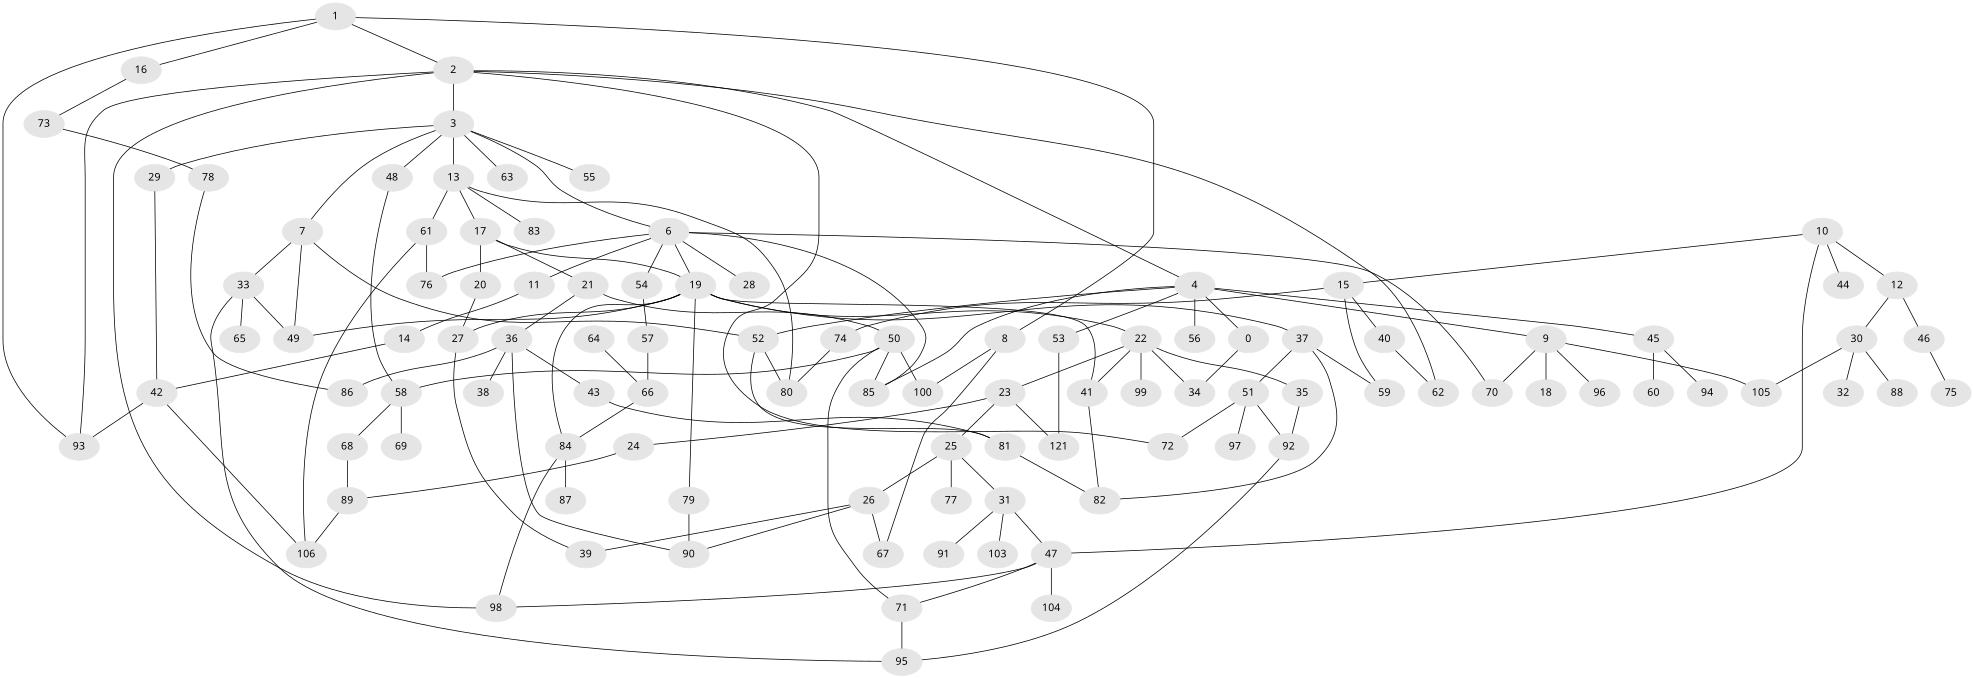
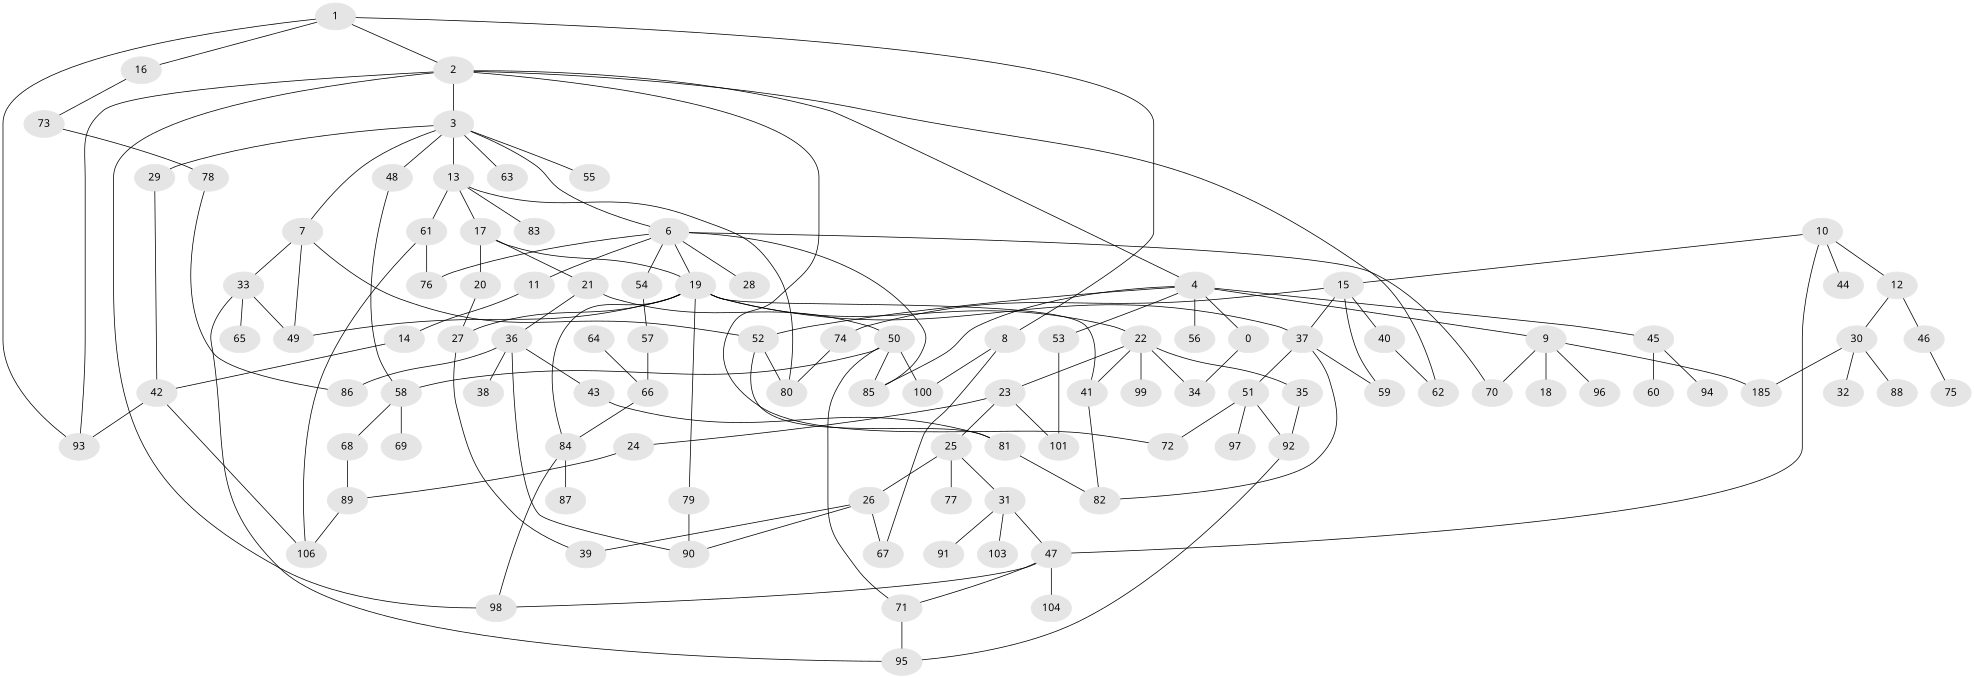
  graph {
    fontname="Noto Sans"
    node [color=gray90 fontname="Noto Sans" style=filled]
    edge [fontname="Noto Sans"]
    1
    2
    8
    16
    93
    3
    4
    62
    72
    98
    67
    100
    73
    6
    7
    13
    29
    48
    55
    63
    n21 [label=0]
    9
    45
    53
    56
    85
    52
    11
    19
    28
    54
    70
    76
    33
    49
    17
    61
    80
    83
    42
    58
    34
    18
    96
-   105
+   105 [label=185]
    15
    37
    40
    59
    74
    60
    94
-   101 [label=121]
+   101
    14
    22
    27
    41
    79
    84
    57
    10
    12
    44
    47
    65
    95
    81
    30
    46
    71
    104
    32
    88
    75
    20
    21
    106
    51
    82
    78
    36
    50
    23
    35
    99
    39
    90
    87
    38
    43
    86
    24
    25
    92
    89
    26
    31
    77
    91
    103
    64
    66
    97
    68
    69
    1 -- 2
    1 -- 8
    1 -- 16
    1 -- 93
    2 -- 93
    2 -- 3
    2 -- 4
    2 -- 62
    2 -- 72
    2 -- 98
    8 -- 67
    8 -- 100
    16 -- 73
    3 -- 6
    3 -- 7
    3 -- 13
    3 -- 29
    3 -- 48
    3 -- 55
    3 -- 63
    4 -- n21
    4 -- 9
    4 -- 45
    4 -- 53
    4 -- 56
    4 -- 85
    4 -- 52
    73 -- 78
    6 -- 85
    6 -- 11
    6 -- 19
    6 -- 28
    6 -- 54
    6 -- 70
    6 -- 76
    7 -- 52
    7 -- 33
    7 -- 49
    13 -- 17
    13 -- 61
    13 -- 80
    13 -- 83
    29 -- 42
    48 -- 58
    n21 -- 34
    9 -- 70
    9 -- 18
    9 -- 96
    9 -- 105
    45 -- 60
    45 -- 94
    53 -- 101
    52 -- 80
    52 -- 81
    11 -- 14
    19 -- 49
    19 -- 37
    19 -- 22
    19 -- 27
    19 -- 41
    19 -- 79
    19 -- 84
    54 -- 57
    33 -- 49
    33 -- 65
    33 -- 95
    17 -- 19
    17 -- 20
    17 -- 21
    61 -- 76
    61 -- 106
    42 -- 93
    42 -- 106
    58 -- 68
    58 -- 69
+   15 -- 37
    15 -- 40
    15 -- 59
    15 -- 74
    37 -- 59
    37 -- 51
    37 -- 82
    40 -- 62
    74 -- 80
    14 -- 42
    22 -- 34
    22 -- 41
    22 -- 23
    22 -- 35
    22 -- 99
    27 -- 39
    41 -- 82
    79 -- 90
    84 -- 98
    84 -- 87
    57 -- 66
    10 -- 15
    10 -- 12
    10 -- 44
    10 -- 47
    12 -- 30
    12 -- 46
    47 -- 98
    47 -- 71
    47 -- 104
    81 -- 82
    30 -- 105
    30 -- 32
    30 -- 88
    46 -- 75
    71 -- 95
    20 -- 27
    21 -- 36
    21 -- 50
    51 -- 72
    51 -- 92
    51 -- 97
    78 -- 86
    36 -- 90
    36 -- 38
    36 -- 43
    36 -- 86
    50 -- 100
    50 -- 85
    50 -- 58
    50 -- 71
    23 -- 101
    23 -- 24
    23 -- 25
    35 -- 92
    43 -- 81
    24 -- 89
    25 -- 26
    25 -- 31
    25 -- 77
    92 -- 95
    89 -- 106
    26 -- 67
    26 -- 39
    26 -- 90
    31 -- 47
    31 -- 91
    31 -- 103
    64 -- 66
    66 -- 84
    68 -- 89
  }
